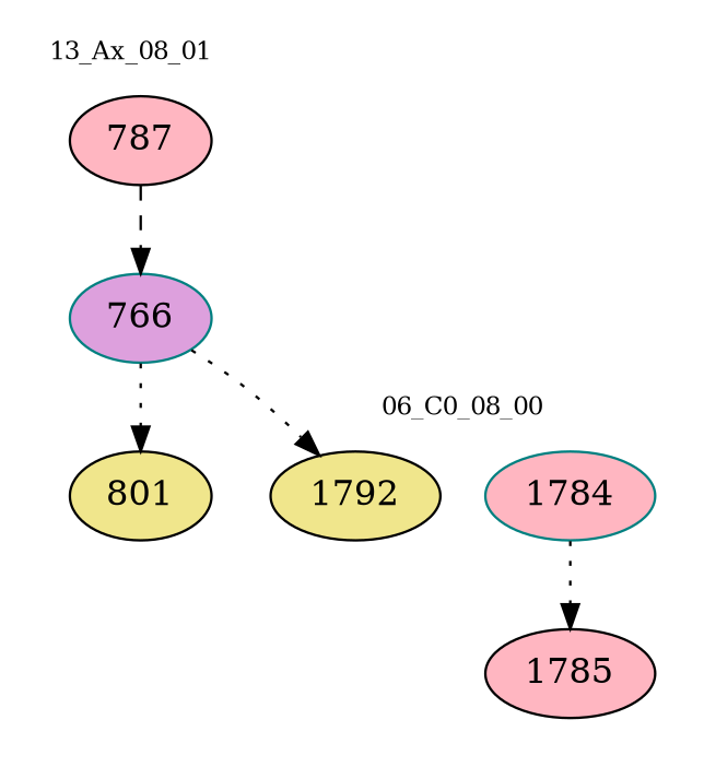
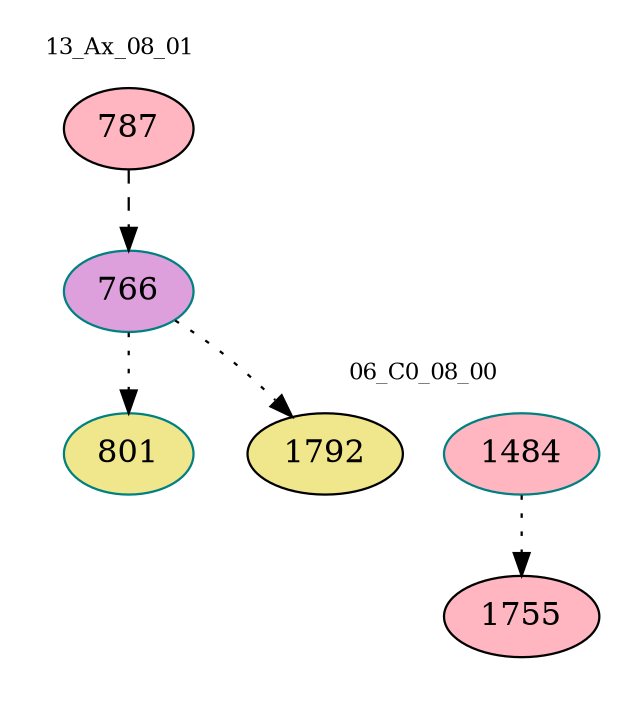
  digraph {
    node [color=black fillcolor=lightpink style=filled]
    edge [color=black style=dotted]
    n1 [label=787]
    n2 [color=teal fillcolor=plum label=766]
-   n3 [fillcolor=khaki label=801]
-   n4 [color=teal label=1784]
-   n5 [label=1785]
+   n3 [color=teal fillcolor=khaki label=801]
+   n4 [color=teal label=1484]
+   n5 [label=1755]
    n6 [fillcolor=khaki label=1792]
    subgraph cluster_1 {
      color=white
      fontsize=10
      label="13_Ax_08_01"
      n1
      n2
      n3
    }
    subgraph cluster_2 {
      color=white
      fontsize=10
      label="06_C0_08_00"
      n4
      n5
      n6
    }
    n1 -> n2 [style=dashed]
    n2 -> n3
    n2 -> n6
    n4 -> n5
  }
